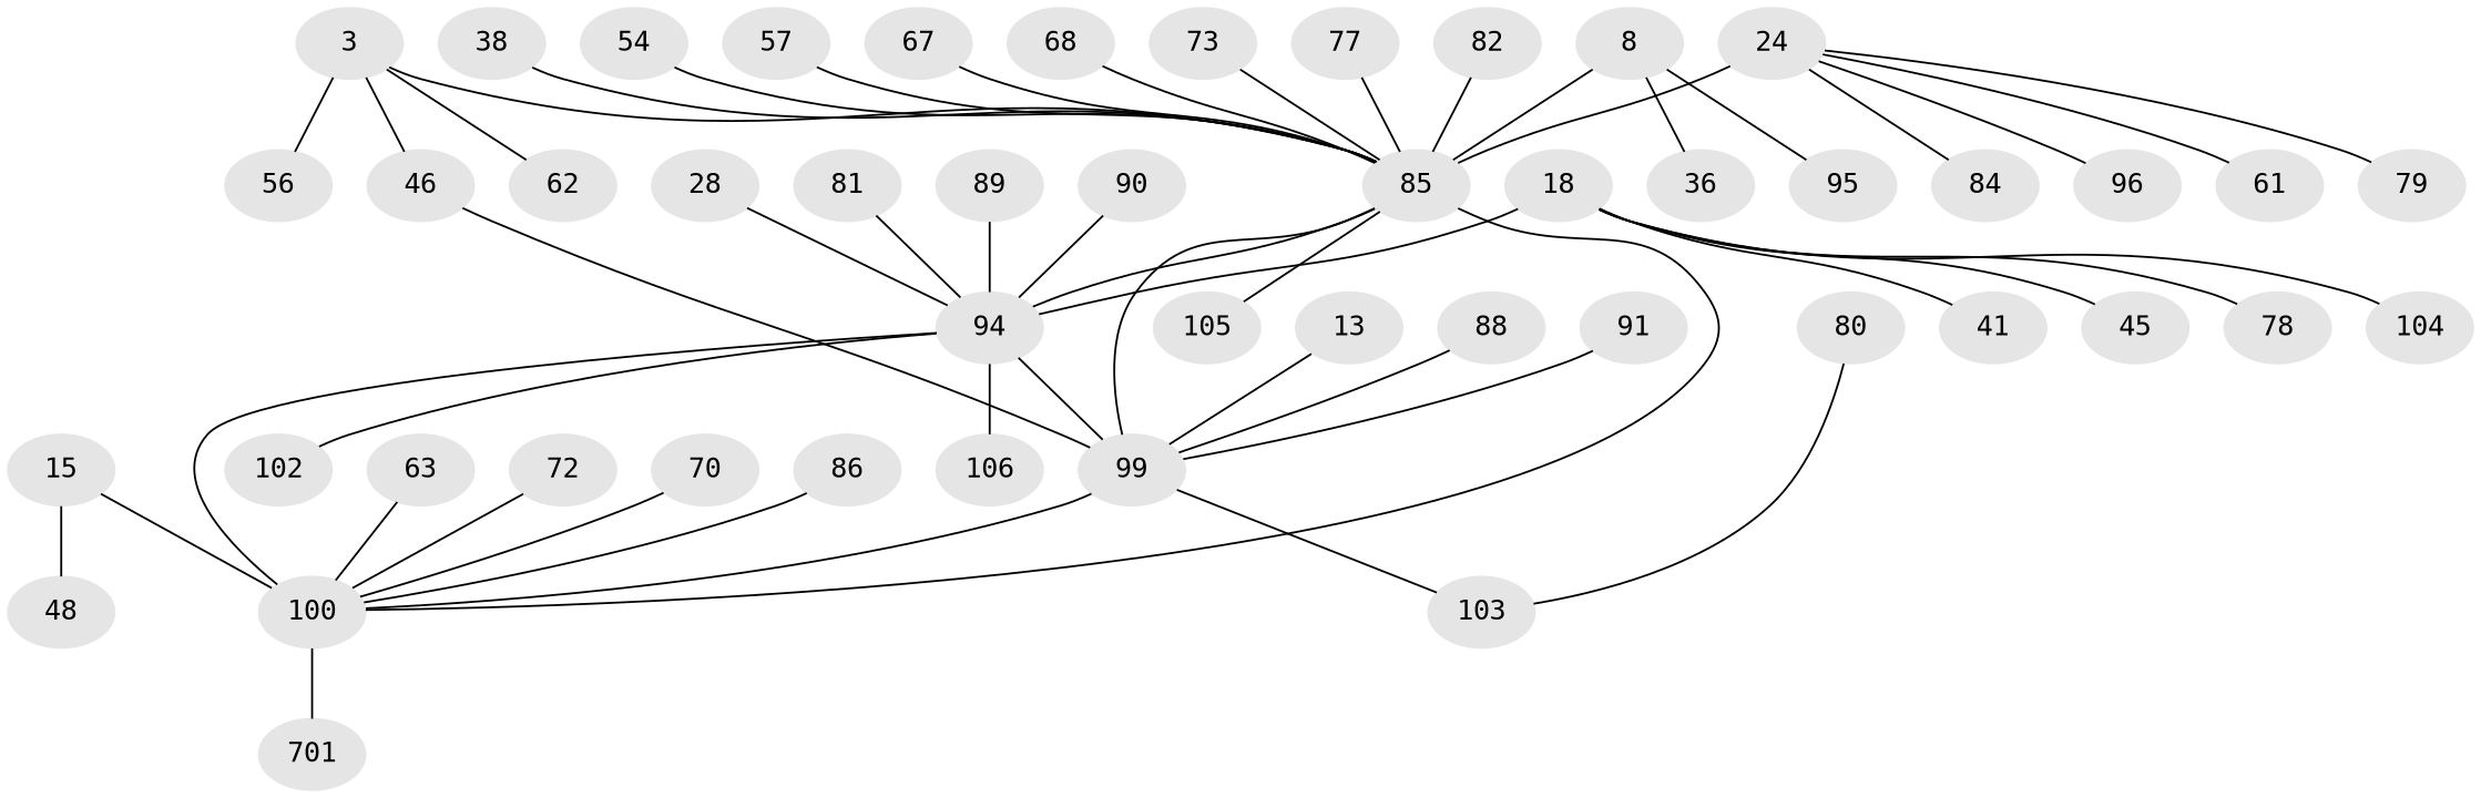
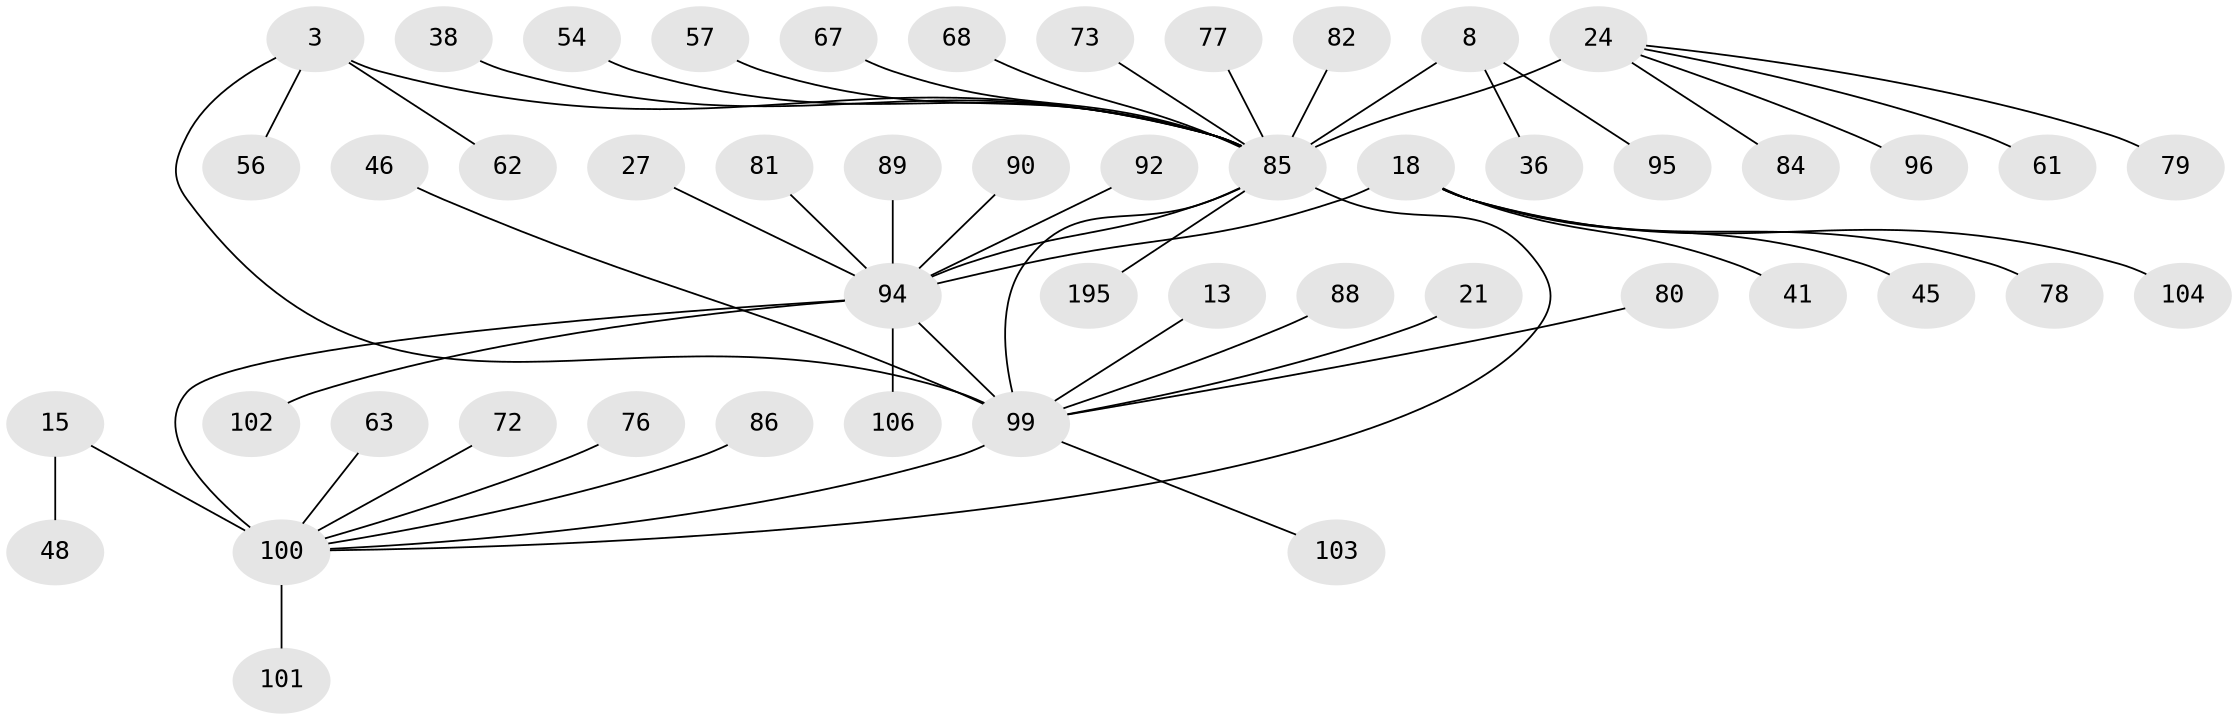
  graph {
    fontname="DejaVu Sans Mono"
    node [color=gray90 fontname="DejaVu Sans Mono" style=filled]
    edge [fontname="DejaVu Sans Mono"]
    3 [super="+2"]
    56
    62
    85 [super="+75+65+29+31+40+47+51+49+69"]
    99 [super="+98+5+39+44"]
    100 [super="+43+50+60"]
    94 [super="+55+16+53+74+20"]
-   105 [super="+97"]
+   105 [super="+97" label=195]
    103
    8 [super="+7"]
    36
    95
    15 [super="+11"]
    48
-   101 [label=701]
+   101
    18 [super="+17"]
    41
    45
    78
    104
    102 [super="+28"]
    106
    24 [super="+21"]
    61
    79
    84
    96
-   27 [label=28]
+   27
    38
    46
    54
    57
    63
    67
    68
    72
    73
-   76 [label=70]
+   76
    77
    80
    81
    82 [super="+32"]
    n43 [label=13]
    86
    88
    89
    90
-   91 [super="+64"]
+   91 [super="+64" label=21]
+   92
    3 -- 56
    3 -- 62
    3 -- 85
-   3 -- 46 [weight=6]
+   3 -- 99 [weight=6]
    85 -- 99 [weight=2]
    85 -- 100 [weight=2]
    85 -- 94 [weight=4]
    85 -- 105
    99 -- 100 [weight=2]
    99 -- 103
    100 -- 101
    94 -- 99
    94 -- 100 [weight=2]
    94 -- 102
    94 -- 106
    8 -- 85 [weight=6]
    8 -- 36
    8 -- 95
    15 -- 100 [weight=6]
    15 -- 48
    18 -- 94 [weight=6]
    18 -- 41
    18 -- 45
    18 -- 78
    18 -- 104
    24 -- 85 [weight=8]
    24 -- 61
    24 -- 79
    24 -- 84
    24 -- 96
    27 -- 94
    38 -- 85
    46 -- 99
    54 -- 85
    57 -- 85
    63 -- 100
    67 -- 85
    68 -- 85
    72 -- 100
    73 -- 85 [weight=2]
    76 -- 100
    77 -- 85
-   80 -- 103
+   80 -- 99
    81 -- 94
    82 -- 85
    n43 -- 99
    86 -- 100
    88 -- 99
    89 -- 94
    90 -- 94
    91 -- 99
+   92 -- 94
  }
